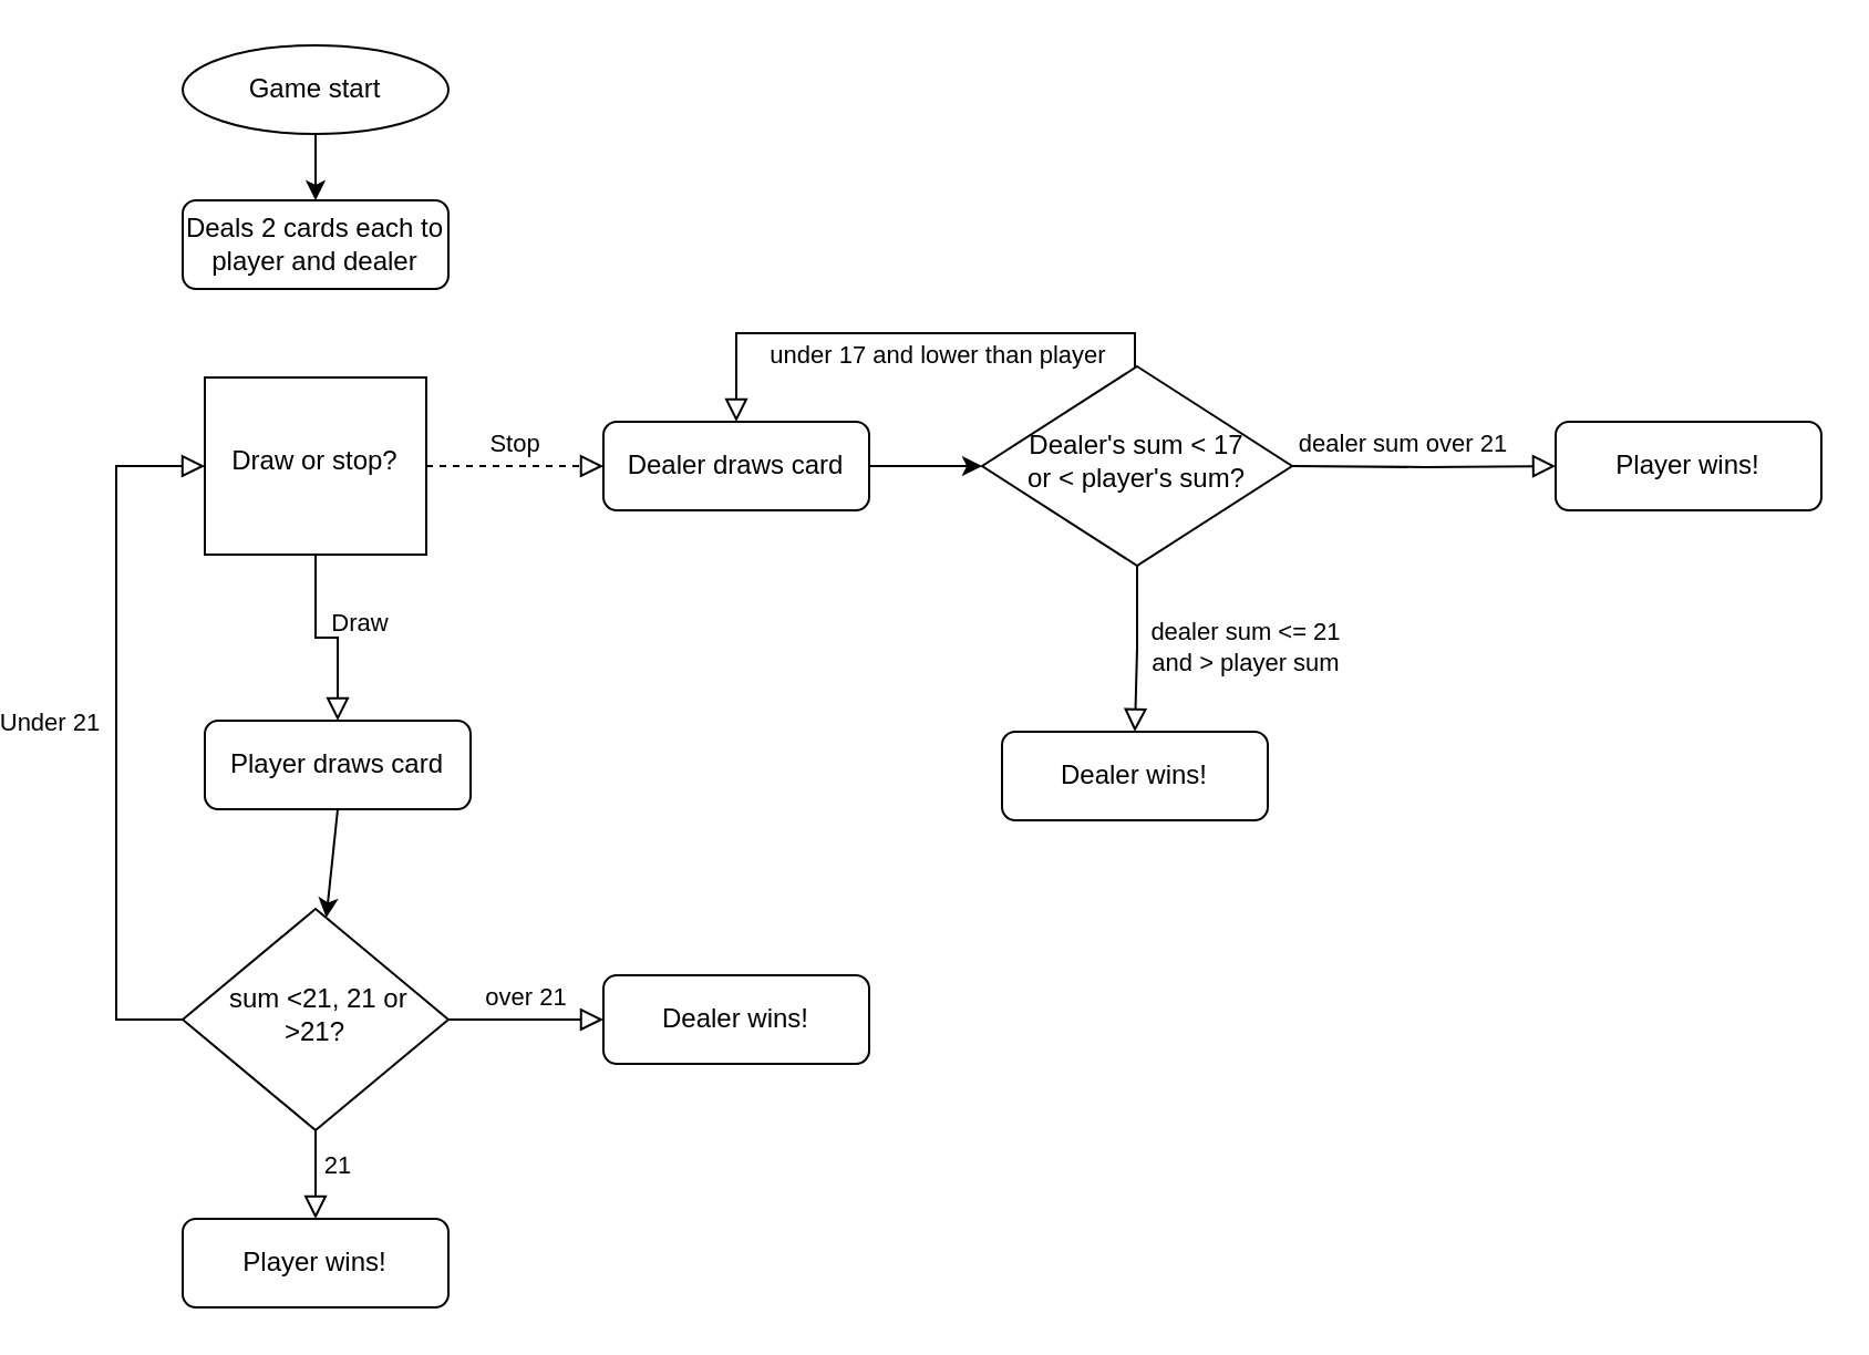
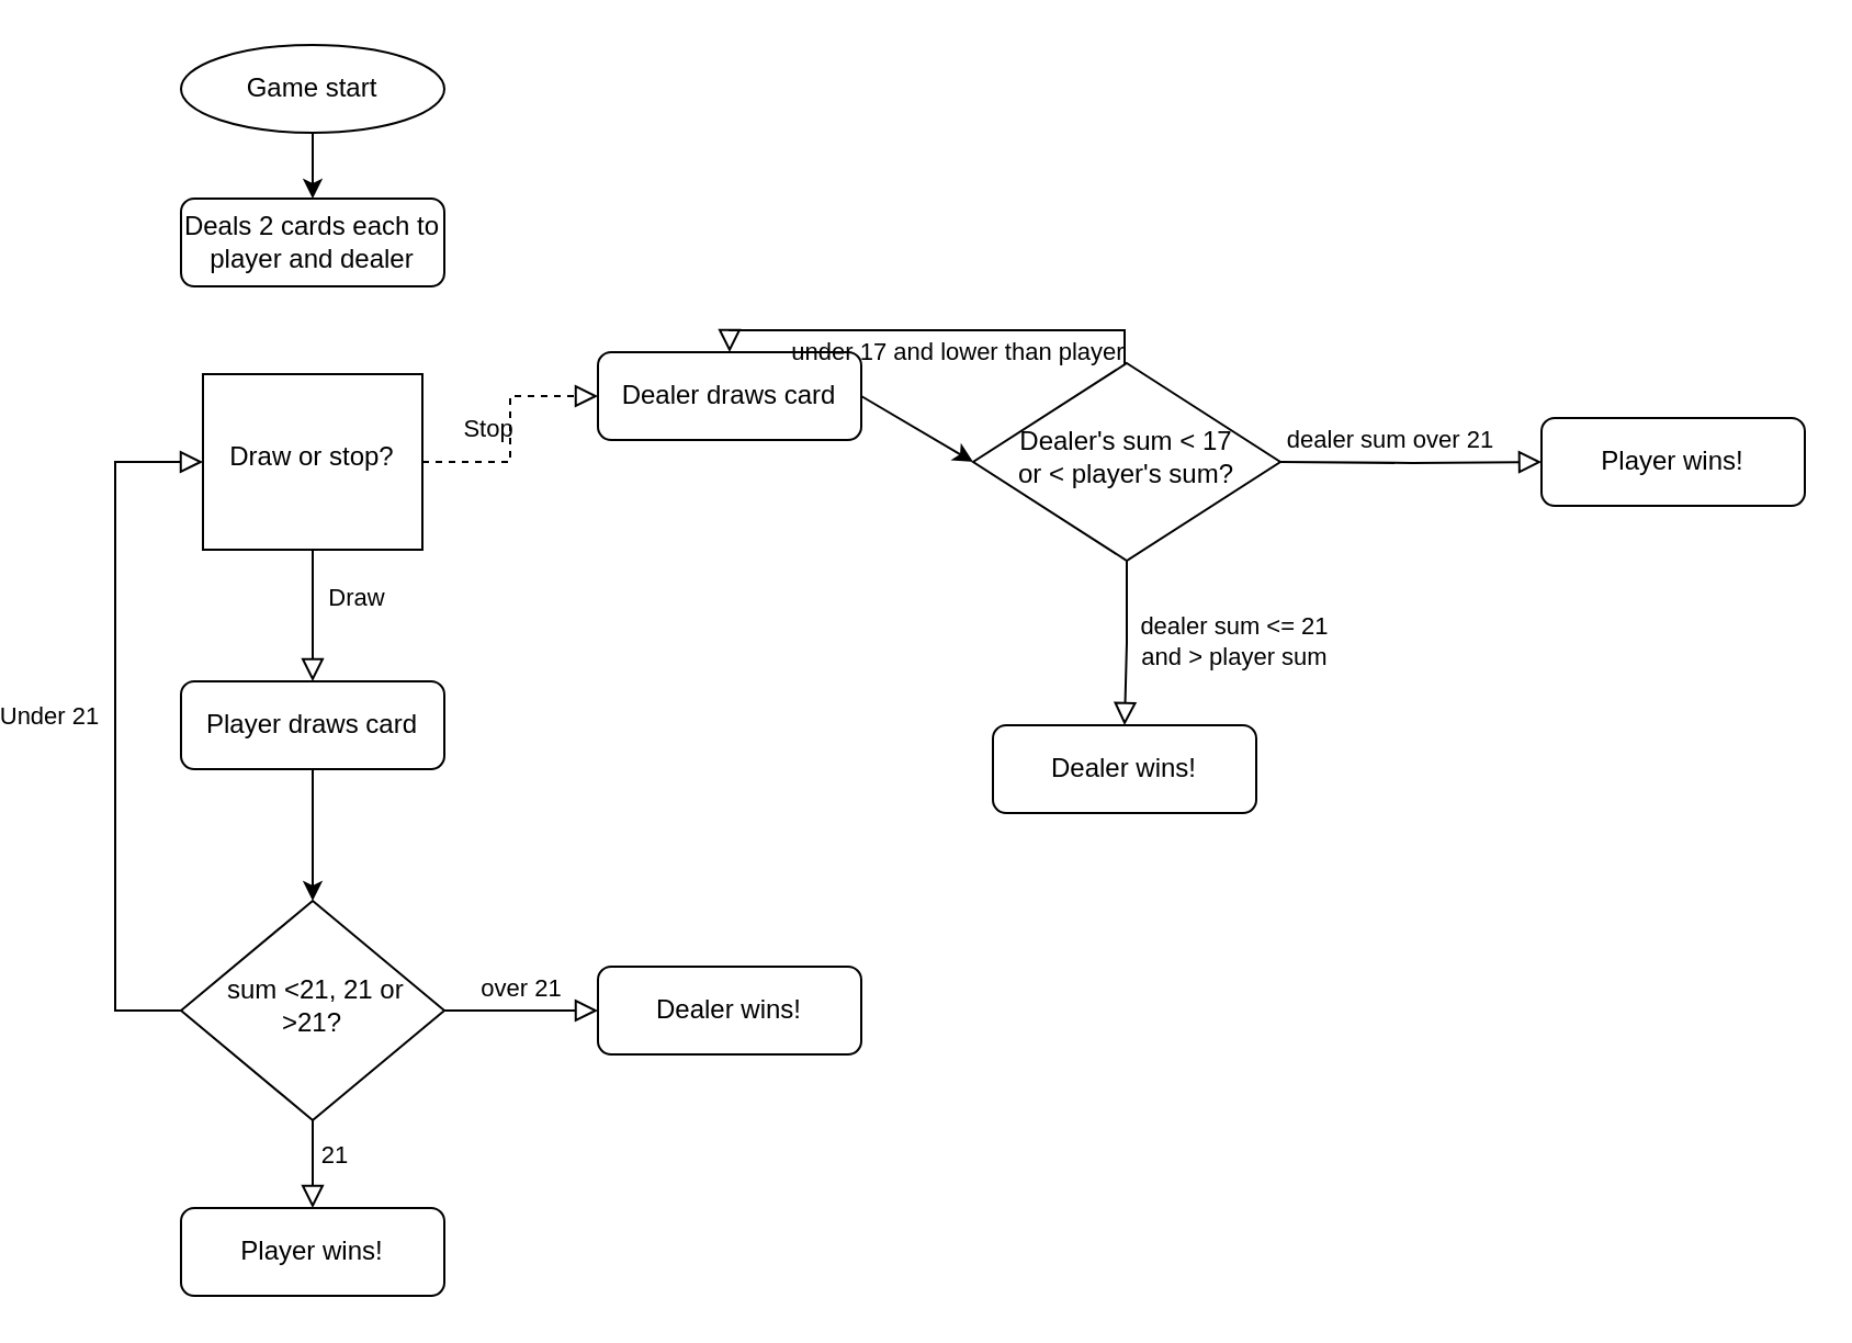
  <mxCell id="0" />
  <mxCell id="1" parent="0" />
  <mxCell id="2" value="Game start" style="ellipse;whiteSpace=wrap;html=1;fontSize=12;glass=0;strokeWidth=1;shadow=0;" parent="1" vertex="1"><mxGeometry x="50" y="20" width="120" height="40" as="geometry" /></mxCell>
  <mxCell id="3" value="Deals 2 cards each to player and dealer" style="rounded=1;whiteSpace=wrap;html=1;fontSize=12;glass=0;strokeWidth=1;shadow=0;" parent="1" vertex="1"><mxGeometry x="50" y="90" width="120" height="40" as="geometry" /></mxCell>
  <mxCell id="4" value="Stop" style="edgeStyle=orthogonalEdgeStyle;rounded=0;html=1;jettySize=auto;orthogonalLoop=1;fontSize=11;endArrow=block;endFill=0;endSize=8;strokeWidth=1;shadow=0;labelBackgroundColor=none;dashed=1;" parent="1" source="5" target="6" edge="1"><mxGeometry y="10" relative="1" as="geometry"><mxPoint as="offset" /></mxGeometry></mxCell>
  <mxCell id="5" value="Draw or stop?" style="whiteSpace=wrap;html=1;shadow=0;fontFamily=Helvetica;fontSize=12;align=center;strokeWidth=1;spacing=6;spacingTop=-4;rounded=0;" parent="1" vertex="1"><mxGeometry x="60" y="170" width="100" height="80" as="geometry" /></mxCell>
- <mxCell id="6" value="Dealer draws card" style="rounded=1;whiteSpace=wrap;html=1;fontSize=12;glass=0;strokeWidth=1;shadow=0;" parent="1" vertex="1"><mxGeometry x="240" y="190" width="120" height="40" as="geometry" /></mxCell>
+ <mxCell id="6" value="Dealer draws card" style="rounded=1;whiteSpace=wrap;html=1;fontSize=12;glass=0;strokeWidth=1;shadow=0;" parent="1" vertex="1"><mxGeometry x="240" y="160" width="120" height="40" as="geometry" /></mxCell>
  <mxCell id="7" value="Draw" style="edgeStyle=orthogonalEdgeStyle;rounded=0;html=1;jettySize=auto;orthogonalLoop=1;fontSize=11;endArrow=block;endFill=0;endSize=8;strokeWidth=1;shadow=0;labelBackgroundColor=none;exitX=0.5;exitY=1;exitDx=0;exitDy=0;entryX=0.5;entryY=0;entryDx=0;entryDy=0;" edge="1" parent="1" source="5" target="8"><mxGeometry x="-0.276" y="20" relative="1" as="geometry"><mxPoint as="offset" /><mxPoint x="170" y="230" as="sourcePoint" /><mxPoint x="110" y="320" as="targetPoint" /></mxGeometry></mxCell>
- <mxCell id="8" value="Player draws card" style="rounded=1;whiteSpace=wrap;html=1;fontSize=12;glass=0;strokeWidth=1;shadow=0;" vertex="1" parent="1"><mxGeometry x="60" y="325" width="120" height="40" as="geometry" /></mxCell>
+ <mxCell id="8" value="Player draws card" style="rounded=1;whiteSpace=wrap;html=1;fontSize=12;glass=0;strokeWidth=1;shadow=0;" vertex="1" parent="1"><mxGeometry x="50" y="310" width="120" height="40" as="geometry" /></mxCell>
  <mxCell id="9" value="" style="endArrow=classic;html=1;rounded=0;exitX=0.5;exitY=1;exitDx=0;exitDy=0;" edge="1" parent="1" source="13"><mxGeometry width="50" height="50" relative="1" as="geometry"><mxPoint x="280" y="370" as="sourcePoint" /><mxPoint x="110" y="460" as="targetPoint" /></mxGeometry></mxCell>
  <mxCell id="10" value="" style="endArrow=classic;html=1;rounded=0;exitX=0.5;exitY=1;exitDx=0;exitDy=0;entryX=0.5;entryY=0;entryDx=0;entryDy=0;" edge="1" parent="1" source="2" target="3"><mxGeometry width="50" height="50" relative="1" as="geometry"><mxPoint x="120" y="360" as="sourcePoint" /><mxPoint x="110" y="80" as="targetPoint" /></mxGeometry></mxCell>
  <mxCell id="11" value="Under 21" style="edgeStyle=orthogonalEdgeStyle;rounded=0;html=1;jettySize=auto;orthogonalLoop=1;fontSize=11;endArrow=block;endFill=0;endSize=8;strokeWidth=1;shadow=0;labelBackgroundColor=none;exitX=0;exitY=0.5;exitDx=0;exitDy=0;entryX=0;entryY=0.5;entryDx=0;entryDy=0;" edge="1" parent="1" source="13" target="5"><mxGeometry x="0.024" y="30" relative="1" as="geometry"><mxPoint as="offset" /><mxPoint x="170" y="220" as="sourcePoint" /><mxPoint x="-50" y="350" as="targetPoint" /><Array as="points"><mxPoint x="20" y="460" /><mxPoint x="20" y="210" /></Array></mxGeometry></mxCell>
  <mxCell id="12" value="" style="endArrow=classic;html=1;rounded=0;exitX=0.5;exitY=1;exitDx=0;exitDy=0;" edge="1" parent="1" source="8" target="13"><mxGeometry width="50" height="50" relative="1" as="geometry"><mxPoint x="110" y="380" as="sourcePoint" /><mxPoint x="110" y="460" as="targetPoint" /></mxGeometry></mxCell>
  <mxCell id="13" value="&amp;nbsp;sum &amp;lt;21, 21 or&lt;br&gt;&amp;gt;21?" style="rhombus;whiteSpace=wrap;html=1;shadow=0;fontFamily=Helvetica;fontSize=12;align=center;strokeWidth=1;spacing=6;spacingTop=-4;" parent="1" vertex="1"><mxGeometry x="50" y="410" width="120" height="100" as="geometry" /></mxCell>
  <mxCell id="14" value="" style="endArrow=classic;html=1;rounded=0;exitX=0.5;exitY=1;exitDx=0;exitDy=0;" edge="1" parent="1" source="15"><mxGeometry width="50" height="50" relative="1" as="geometry"><mxPoint x="160" y="360" as="sourcePoint" /><mxPoint x="110" y="560" as="targetPoint" /></mxGeometry></mxCell>
  <mxCell id="15" value="Player wins!" style="rounded=1;whiteSpace=wrap;html=1;fontSize=12;glass=0;strokeWidth=1;shadow=0;" vertex="1" parent="1"><mxGeometry x="50" y="550" width="120" height="40" as="geometry" /></mxCell>
  <mxCell id="16" value="Dealer wins!" style="rounded=1;whiteSpace=wrap;html=1;fontSize=12;glass=0;strokeWidth=1;shadow=0;" vertex="1" parent="1"><mxGeometry x="240" y="440" width="120" height="40" as="geometry" /></mxCell>
  <mxCell id="17" value="21" style="edgeStyle=orthogonalEdgeStyle;rounded=0;html=1;jettySize=auto;orthogonalLoop=1;fontSize=11;endArrow=block;endFill=0;endSize=8;strokeWidth=1;shadow=0;labelBackgroundColor=none;exitX=0.5;exitY=1;exitDx=0;exitDy=0;entryX=0.5;entryY=0;entryDx=0;entryDy=0;" edge="1" parent="1" source="13" target="15"><mxGeometry x="-0.2" y="10" relative="1" as="geometry"><mxPoint as="offset" /><mxPoint x="170" y="220" as="sourcePoint" /><mxPoint x="250" y="220" as="targetPoint" /></mxGeometry></mxCell>
  <mxCell id="18" value="over 21" style="edgeStyle=orthogonalEdgeStyle;rounded=0;html=1;jettySize=auto;orthogonalLoop=1;fontSize=11;endArrow=block;endFill=0;endSize=8;strokeWidth=1;shadow=0;labelBackgroundColor=none;exitX=1;exitY=0.5;exitDx=0;exitDy=0;entryX=0;entryY=0.5;entryDx=0;entryDy=0;" edge="1" parent="1" source="13" target="16"><mxGeometry y="10" relative="1" as="geometry"><mxPoint as="offset" /><mxPoint x="180" y="230" as="sourcePoint" /><mxPoint x="220" y="450" as="targetPoint" /></mxGeometry></mxCell>
  <mxCell id="19" value="" style="endArrow=classic;html=1;rounded=0;exitX=1;exitY=0.5;exitDx=0;exitDy=0;entryX=0;entryY=0.5;entryDx=0;entryDy=0;" edge="1" parent="1" source="6" target="20"><mxGeometry width="50" height="50" relative="1" as="geometry"><mxPoint x="160" y="360" as="sourcePoint" /><mxPoint x="410" y="210" as="targetPoint" /></mxGeometry></mxCell>
  <mxCell id="20" value="Dealer's sum &amp;lt; 17&lt;br&gt;or &amp;lt; player's sum?" style="rhombus;whiteSpace=wrap;html=1;shadow=0;fontFamily=Helvetica;fontSize=12;align=center;strokeWidth=1;spacing=6;spacingTop=-4;" vertex="1" parent="1"><mxGeometry x="411" y="165" width="140" height="90" as="geometry" /></mxCell>
  <mxCell id="21" value="under 17 and lower than player" style="edgeStyle=orthogonalEdgeStyle;rounded=0;html=1;jettySize=auto;orthogonalLoop=1;fontSize=11;endArrow=block;endFill=0;endSize=8;strokeWidth=1;shadow=0;labelBackgroundColor=none;exitX=0.5;exitY=0;exitDx=0;exitDy=0;entryX=0.5;entryY=0;entryDx=0;entryDy=0;" edge="1" parent="1" source="20" target="6"><mxGeometry x="-0.106" y="10" relative="1" as="geometry"><mxPoint as="offset" /><mxPoint x="170" y="220" as="sourcePoint" /><mxPoint x="290" y="130" as="targetPoint" /><Array as="points"><mxPoint x="480" y="150" /><mxPoint x="300" y="150" /></Array></mxGeometry></mxCell>
  <mxCell id="22" value="dealer sum &amp;lt;= 21 &lt;br&gt;and &amp;gt;&amp;nbsp;player sum" style="edgeStyle=orthogonalEdgeStyle;rounded=0;html=1;jettySize=auto;orthogonalLoop=1;fontSize=11;endArrow=block;endFill=0;endSize=8;strokeWidth=1;shadow=0;labelBackgroundColor=none;exitX=0.5;exitY=1;exitDx=0;exitDy=0;" edge="1" parent="1" source="20"><mxGeometry x="0.007" y="50" relative="1" as="geometry"><mxPoint y="-1" as="offset" /><mxPoint x="170" y="220" as="sourcePoint" /><mxPoint x="480" y="330" as="targetPoint" /></mxGeometry></mxCell>
  <mxCell id="23" value="Dealer wins!" style="rounded=1;whiteSpace=wrap;html=1;fontSize=12;glass=0;strokeWidth=1;shadow=0;" vertex="1" parent="1"><mxGeometry x="420" y="330" width="120" height="40" as="geometry" /></mxCell>
  <mxCell id="24" value="Player wins!" style="rounded=1;whiteSpace=wrap;html=1;fontSize=12;glass=0;strokeWidth=1;shadow=0;" vertex="1" parent="1"><mxGeometry x="670" y="190" width="120" height="40" as="geometry" /></mxCell>
  <mxCell id="25" value="dealer sum over 21" style="edgeStyle=orthogonalEdgeStyle;rounded=0;html=1;jettySize=auto;orthogonalLoop=1;fontSize=11;endArrow=block;endFill=0;endSize=8;strokeWidth=1;shadow=0;labelBackgroundColor=none;exitX=1;exitY=0.5;exitDx=0;exitDy=0;entryX=0;entryY=0.5;entryDx=0;entryDy=0;" edge="1" parent="1" target="24"><mxGeometry x="-0.155" y="10" relative="1" as="geometry"><mxPoint as="offset" /><mxPoint x="551" y="210" as="sourcePoint" /><mxPoint x="651" y="210" as="targetPoint" /></mxGeometry></mxCell>
